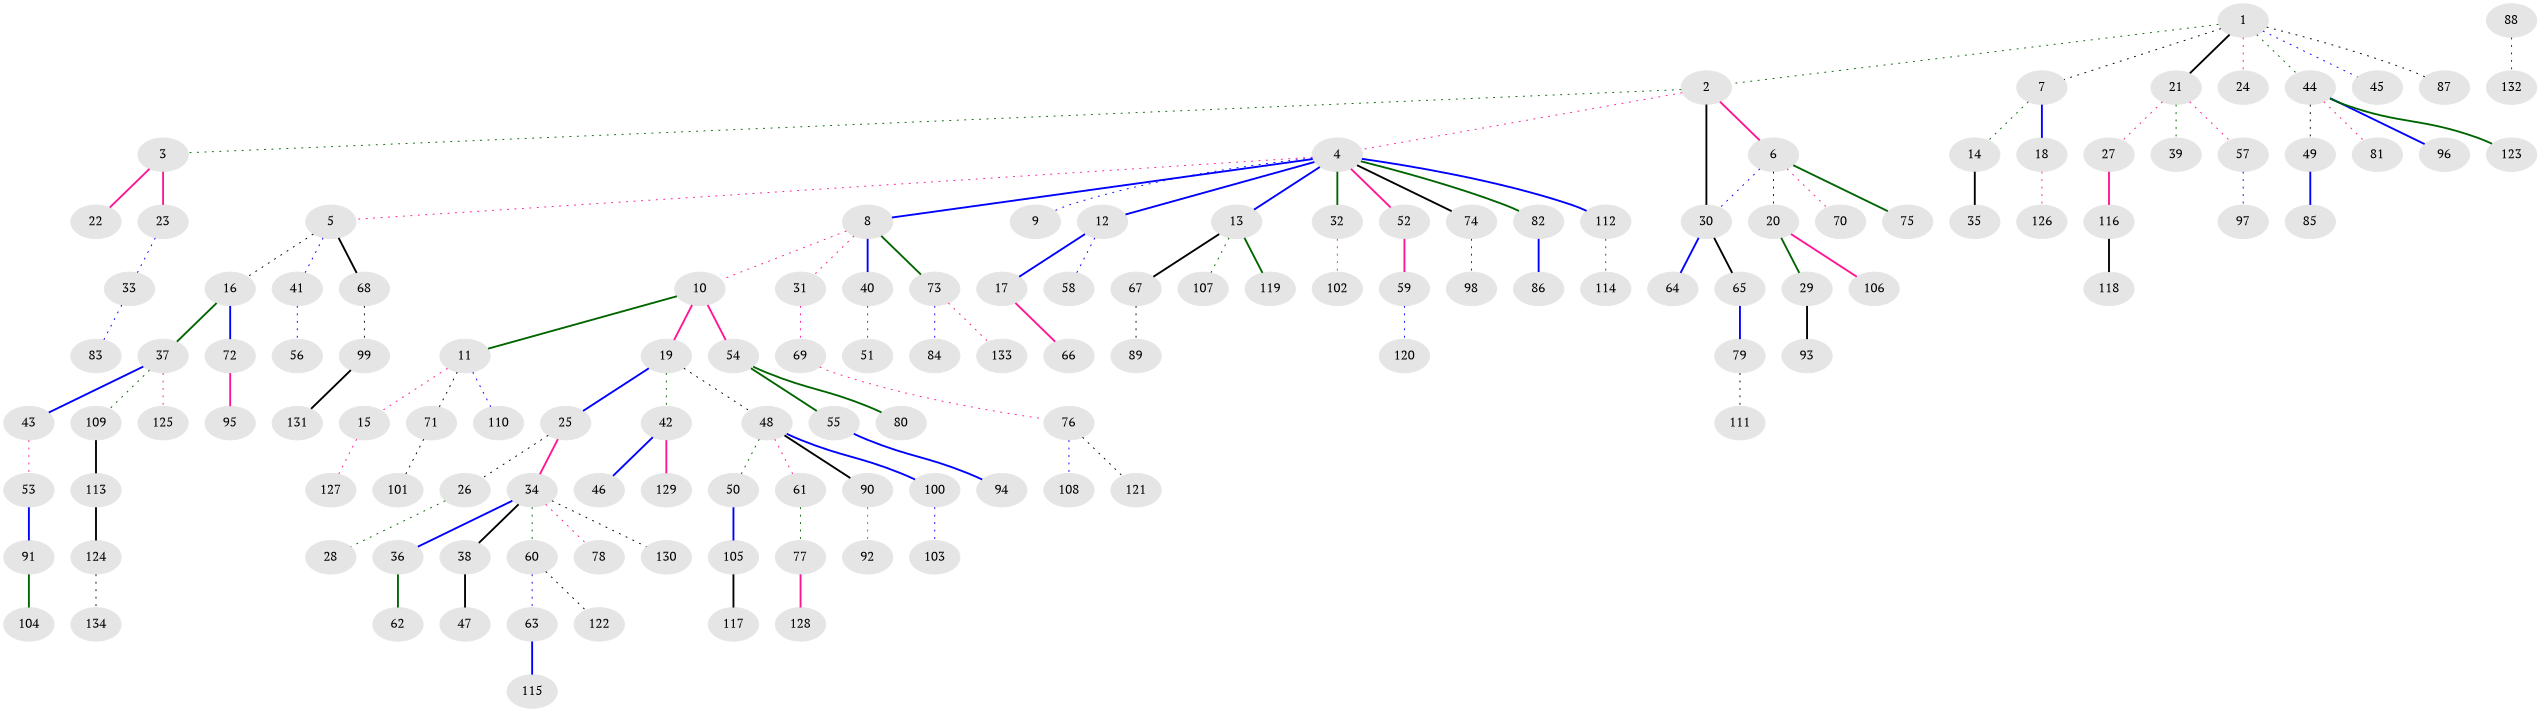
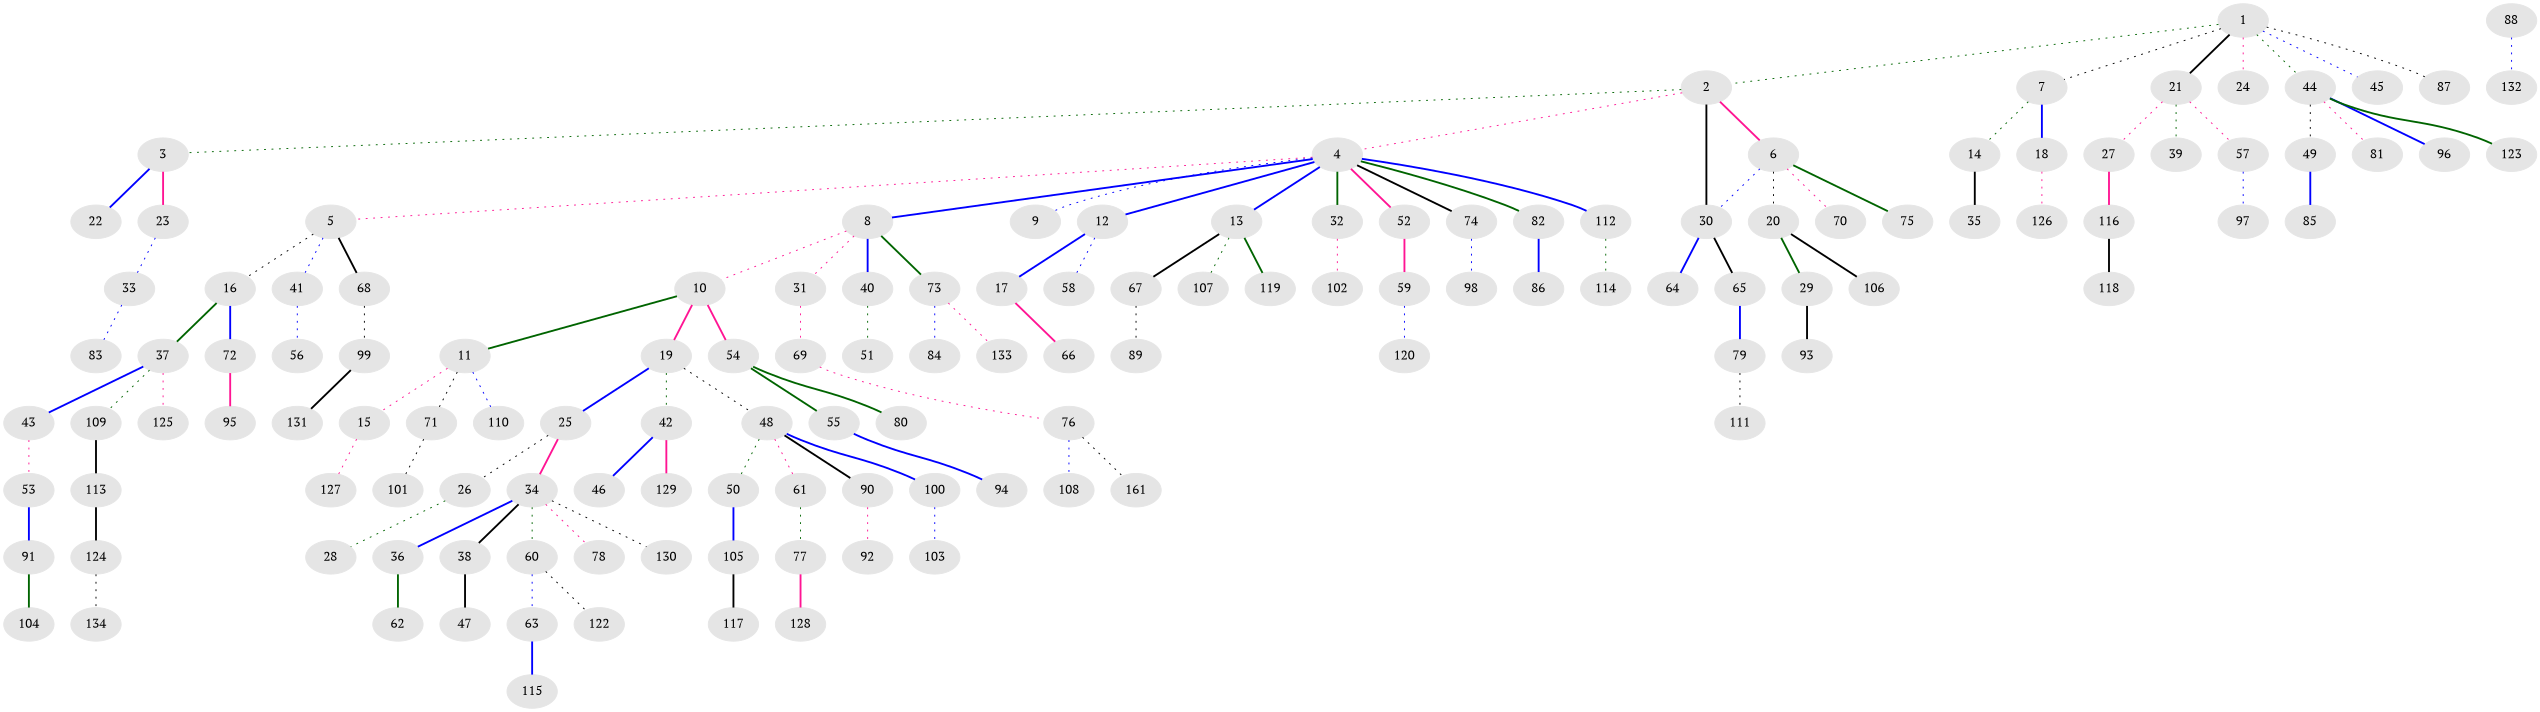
  graph {
    fontname="PT Serif"
    node [color=gray90 fontname="PT Serif" style=filled]
    edge [color=blue fontname="PT Serif" style=dotted]
    1
    2
    7
    21
    24
    44
    45
    87
    3
    4
    6
    30
    14
    18
    27
    39
    57
    49
    81
    96
    123
    22
    23
    5
    8
    9
    12
    13
    32
    52
    74
    82
    112
    20
    70
    75
    64
    65
    33
    16
    41
    68
    10
    31
    40
    73
    17
    58
    67
    107
    119
    102
    59
    98
    86
    114
    37
    72
    56
    99
    29
    106
    88
    132
    35
    126
    11
    19
    54
    69
    51
    84
    133
    15
    71
    110
    25
    42
    48
    55
    80
    127
    101
    66
    89
    43
    109
    125
    95
    26
    34
    46
    129
    50
    61
    90
    100
    93
    116
    97
    83
    28
    36
    38
    60
    78
    130
    118
    79
    76
    62
    47
    63
    122
    53
    113
    91
    85
    105
    77
    92
    103
    117
    120
    104
    94
    115
    128
    111
    131
    108
-   121
+   121 [label=161]
    124
    134
    1 -- 2 [color=darkgreen]
    1 -- 7 [color=black]
    1 -- 21 [color=black style=bold]
    1 -- 24 [color=deeppink]
    1 -- 44 [color=darkgreen]
    1 -- 45
    1 -- 87 [color=black]
    2 -- 3 [color=darkgreen]
    2 -- 4 [color=deeppink]
    2 -- 6 [color=deeppink style=bold]
    2 -- 30 [color=black style=bold]
    7 -- 14 [color=darkgreen]
    7 -- 18 [style=bold]
    21 -- 27 [color=deeppink]
    21 -- 39 [color=darkgreen]
    21 -- 57 [color=deeppink]
    44 -- 49 [color=black]
    44 -- 81 [color=deeppink]
    44 -- 96 [style=bold]
    44 -- 123 [color=darkgreen style=bold]
-   3 -- 22 [color=deeppink style=bold]
+   3 -- 22 [style=bold]
    3 -- 23 [color=deeppink style=bold]
    4 -- 5 [color=deeppink]
    4 -- 8 [style=bold]
    4 -- 9
    4 -- 12 [style=bold]
    4 -- 13 [style=bold]
    4 -- 32 [color=darkgreen style=bold]
    4 -- 52 [color=deeppink style=bold]
    4 -- 74 [color=black style=bold]
    4 -- 82 [color=darkgreen style=bold]
    4 -- 112 [style=bold]
    6 -- 30
    6 -- 20 [color=black]
    6 -- 70 [color=deeppink]
    6 -- 75 [color=darkgreen style=bold]
    30 -- 64 [style=bold]
    30 -- 65 [color=black style=bold]
    14 -- 35 [color=black style=bold]
    18 -- 126 [color=deeppink]
    27 -- 116 [color=deeppink style=bold]
    57 -- 97
    49 -- 85 [style=bold]
    23 -- 33
    5 -- 16 [color=black]
    5 -- 41
    5 -- 68 [color=black style=bold]
    8 -- 10 [color=deeppink]
    8 -- 31 [color=deeppink]
    8 -- 40 [style=bold]
    8 -- 73 [color=darkgreen style=bold]
    12 -- 17 [style=bold]
    12 -- 58
    13 -- 67 [color=black style=bold]
    13 -- 107 [color=darkgreen]
    13 -- 119 [color=darkgreen style=bold]
    32 -- 102 [color=deeppink]
    52 -- 59 [color=deeppink style=bold]
    74 -- 98
    82 -- 86 [style=bold]
    112 -- 114 [color=darkgreen]
    20 -- 29 [color=darkgreen style=bold]
-   20 -- 106 [color=deeppink style=bold]
+   20 -- 106 [color=black style=bold]
    65 -- 79 [style=bold]
    33 -- 83
    16 -- 37 [color=darkgreen style=bold]
    16 -- 72 [style=bold]
    41 -- 56
    68 -- 99 [color=black]
    10 -- 11 [color=darkgreen style=bold]
    10 -- 19 [color=deeppink style=bold]
    10 -- 54 [color=deeppink style=bold]
    31 -- 69 [color=deeppink]
    40 -- 51 [color=darkgreen]
    73 -- 84
    73 -- 133 [color=deeppink]
    17 -- 66 [color=deeppink style=bold]
    67 -- 89 [color=black]
    59 -- 120
    37 -- 43 [style=bold]
    37 -- 109 [color=darkgreen]
    37 -- 125 [color=deeppink]
    72 -- 95 [color=deeppink style=bold]
    99 -- 131 [color=black style=bold]
    29 -- 93 [color=black style=bold]
    88 -- 132
    11 -- 15 [color=deeppink]
    11 -- 71 [color=black]
    11 -- 110
    19 -- 25 [style=bold]
    19 -- 42 [color=darkgreen]
    19 -- 48 [color=black]
    54 -- 55 [color=darkgreen style=bold]
    54 -- 80 [color=darkgreen style=bold]
    69 -- 76 [color=deeppink]
    15 -- 127 [color=deeppink]
    71 -- 101 [color=black]
    25 -- 26 [color=black]
    25 -- 34 [color=deeppink style=bold]
    42 -- 46 [style=bold]
    42 -- 129 [color=deeppink style=bold]
    48 -- 50 [color=darkgreen]
    48 -- 61 [color=deeppink]
    48 -- 90 [color=black style=bold]
    48 -- 100 [style=bold]
    55 -- 94 [style=bold]
    43 -- 53 [color=deeppink]
    109 -- 113 [color=black style=bold]
    26 -- 28 [color=darkgreen]
    34 -- 36 [style=bold]
    34 -- 38 [color=black style=bold]
    34 -- 60 [color=darkgreen]
    34 -- 78 [color=deeppink]
    34 -- 130 [color=black]
    50 -- 105 [style=bold]
    61 -- 77 [color=darkgreen]
    90 -- 92 [color=deeppink]
    100 -- 103
    116 -- 118 [color=black style=bold]
    36 -- 62 [color=darkgreen style=bold]
    38 -- 47 [color=black style=bold]
    60 -- 63
    60 -- 122 [color=black]
    79 -- 111 [color=black]
    76 -- 108
    76 -- 121 [color=black]
    63 -- 115 [style=bold]
    53 -- 91 [style=bold]
    113 -- 124 [color=black style=bold]
    91 -- 104 [color=darkgreen style=bold]
    105 -- 117 [color=black style=bold]
    77 -- 128 [color=deeppink style=bold]
    124 -- 134 [color=black]
  }
